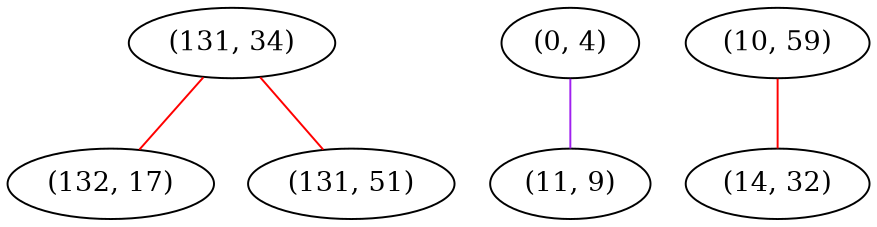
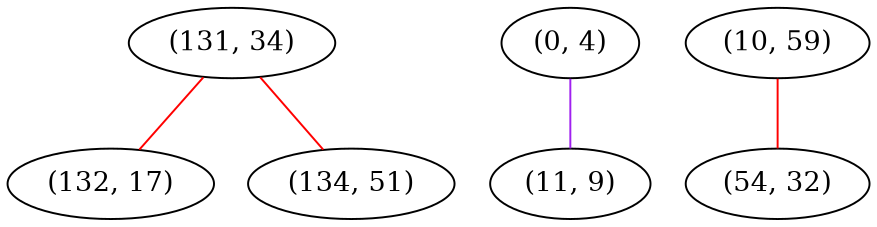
  graph {
    edge [color=red weight=1]
    "(131, 34)"
    "(132, 17)"
-   "(131, 51)"
+   "(131, 51)" [label="(134, 51)"]
    n4 [label="(0, 4)"]
    "(11, 9)"
    "(10, 59)"
-   "(14, 32)"
+   "(14, 32)" [label="(54, 32)"]
    "(131, 34)" -- "(132, 17)"
    "(131, 34)" -- "(131, 51)"
    n4 -- "(11, 9)" [color=purple weight=4]
    "(10, 59)" -- "(14, 32)"
  }
